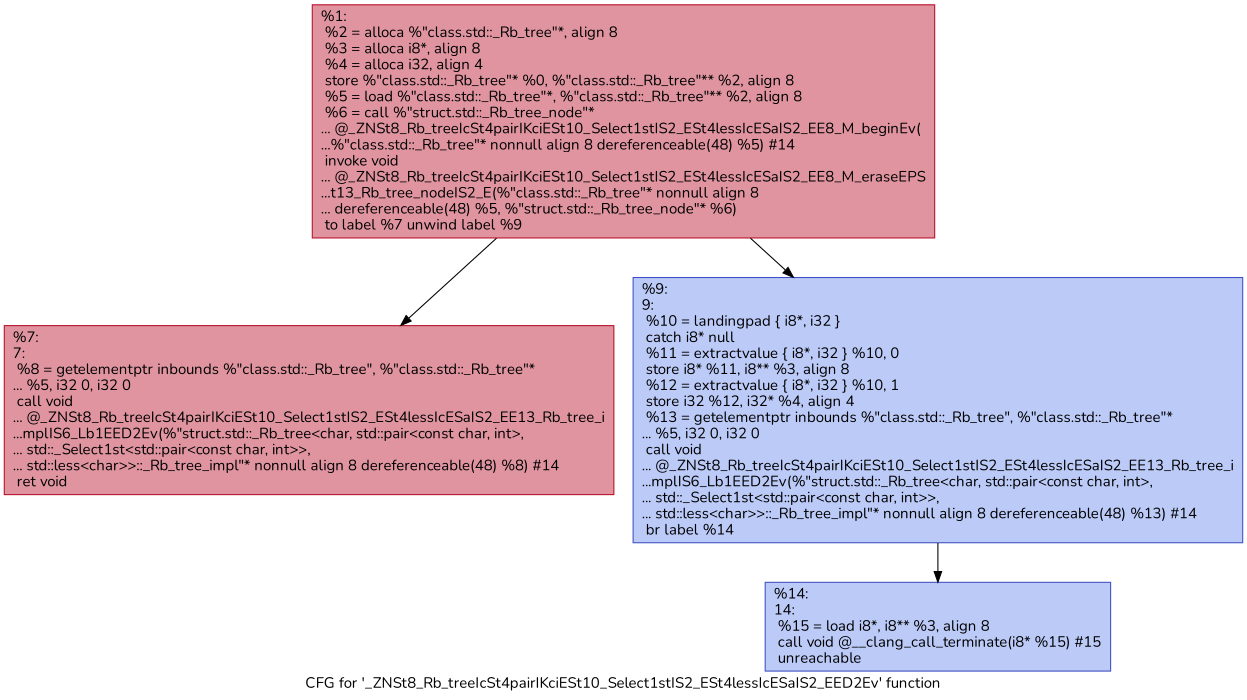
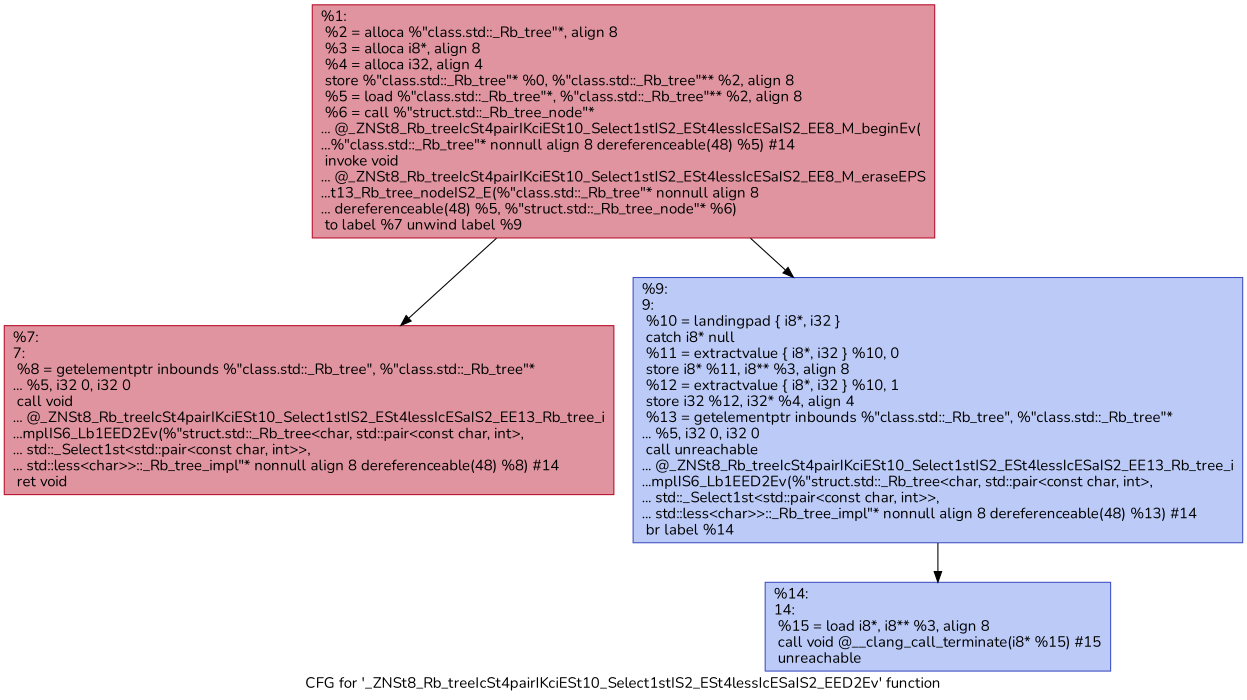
  digraph {
    label="CFG for '_ZNSt8_Rb_treeIcSt4pairIKciESt10_Select1stIS2_ESt4lessIcESaIS2_EED2Ev' function"
    fontname=Nunito
    node [color="#b70d28ff" fillcolor="#b70d2870" shape=record style=filled fontname=Nunito]
    edge [fontname=Nunito]
    n1 [label="{%1:\l  %2 = alloca %\"class.std::_Rb_tree\"*, align 8\l  %3 = alloca i8*, align 8\l  %4 = alloca i32, align 4\l  store %\"class.std::_Rb_tree\"* %0, %\"class.std::_Rb_tree\"** %2, align 8\l  %5 = load %\"class.std::_Rb_tree\"*, %\"class.std::_Rb_tree\"** %2, align 8\l  %6 = call %\"struct.std::_Rb_tree_node\"*\l... @_ZNSt8_Rb_treeIcSt4pairIKciESt10_Select1stIS2_ESt4lessIcESaIS2_EE8_M_beginEv(\l...%\"class.std::_Rb_tree\"* nonnull align 8 dereferenceable(48) %5) #14\l  invoke void\l... @_ZNSt8_Rb_treeIcSt4pairIKciESt10_Select1stIS2_ESt4lessIcESaIS2_EE8_M_eraseEPS\l...t13_Rb_tree_nodeIS2_E(%\"class.std::_Rb_tree\"* nonnull align 8\l... dereferenceable(48) %5, %\"struct.std::_Rb_tree_node\"* %6)\l          to label %7 unwind label %9\l}"]
    n2 [label="{%7:\l7:                                                \l  %8 = getelementptr inbounds %\"class.std::_Rb_tree\", %\"class.std::_Rb_tree\"*\l... %5, i32 0, i32 0\l  call void\l... @_ZNSt8_Rb_treeIcSt4pairIKciESt10_Select1stIS2_ESt4lessIcESaIS2_EE13_Rb_tree_i\l...mplIS6_Lb1EED2Ev(%\"struct.std::_Rb_tree\<char, std::pair\<const char, int\>,\l... std::_Select1st\<std::pair\<const char, int\>\>,\l... std::less\<char\>\>::_Rb_tree_impl\"* nonnull align 8 dereferenceable(48) %8) #14\l  ret void\l}"]
-   n3 [color="#3d50c3ff" fillcolor="#6687ed70" label="{%9:\l9:                                                \l  %10 = landingpad \{ i8*, i32 \}\l          catch i8* null\l  %11 = extractvalue \{ i8*, i32 \} %10, 0\l  store i8* %11, i8** %3, align 8\l  %12 = extractvalue \{ i8*, i32 \} %10, 1\l  store i32 %12, i32* %4, align 4\l  %13 = getelementptr inbounds %\"class.std::_Rb_tree\", %\"class.std::_Rb_tree\"*\l... %5, i32 0, i32 0\l  call void\l... @_ZNSt8_Rb_treeIcSt4pairIKciESt10_Select1stIS2_ESt4lessIcESaIS2_EE13_Rb_tree_i\l...mplIS6_Lb1EED2Ev(%\"struct.std::_Rb_tree\<char, std::pair\<const char, int\>,\l... std::_Select1st\<std::pair\<const char, int\>\>,\l... std::less\<char\>\>::_Rb_tree_impl\"* nonnull align 8 dereferenceable(48) %13) #14\l  br label %14\l}"]
+   n3 [color="#3d50c3ff" fillcolor="#6687ed70" label="{%9:\l9:                                                \l  %10 = landingpad \{ i8*, i32 \}\l          catch i8* null\l  %11 = extractvalue \{ i8*, i32 \} %10, 0\l  store i8* %11, i8** %3, align 8\l  %12 = extractvalue \{ i8*, i32 \} %10, 1\l  store i32 %12, i32* %4, align 4\l  %13 = getelementptr inbounds %\"class.std::_Rb_tree\", %\"class.std::_Rb_tree\"*\l... %5, i32 0, i32 0\l  call unreachable\l... @_ZNSt8_Rb_treeIcSt4pairIKciESt10_Select1stIS2_ESt4lessIcESaIS2_EE13_Rb_tree_i\l...mplIS6_Lb1EED2Ev(%\"struct.std::_Rb_tree\<char, std::pair\<const char, int\>,\l... std::_Select1st\<std::pair\<const char, int\>\>,\l... std::less\<char\>\>::_Rb_tree_impl\"* nonnull align 8 dereferenceable(48) %13) #14\l  br label %14\l}"]
    n4 [color="#3d50c3ff" fillcolor="#6687ed70" label="{%14:\l14:                                               \l  %15 = load i8*, i8** %3, align 8\l  call void @__clang_call_terminate(i8* %15) #15\l  unreachable\l}"]
    n1 -> n2
    n1 -> n3
    n3 -> n4
  }
